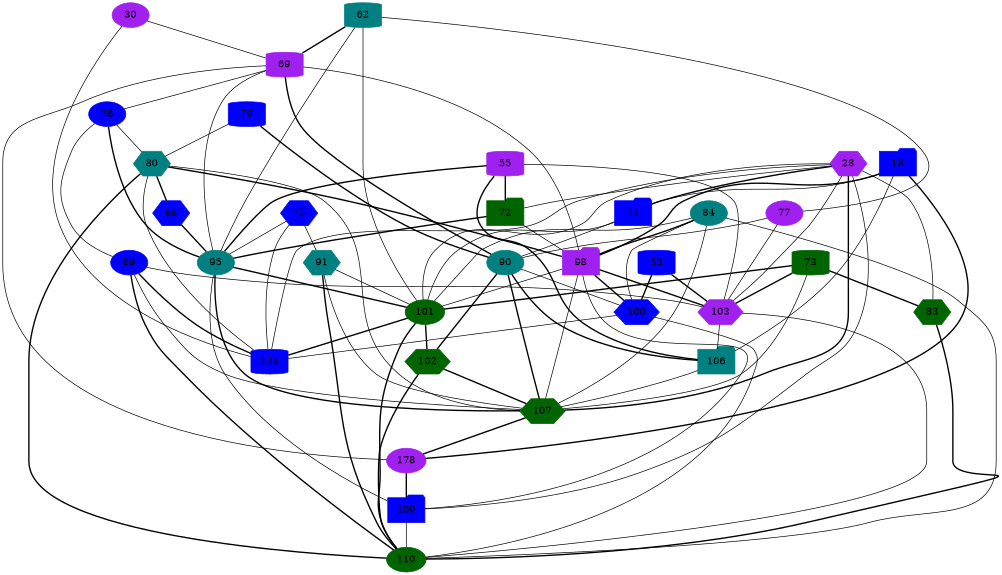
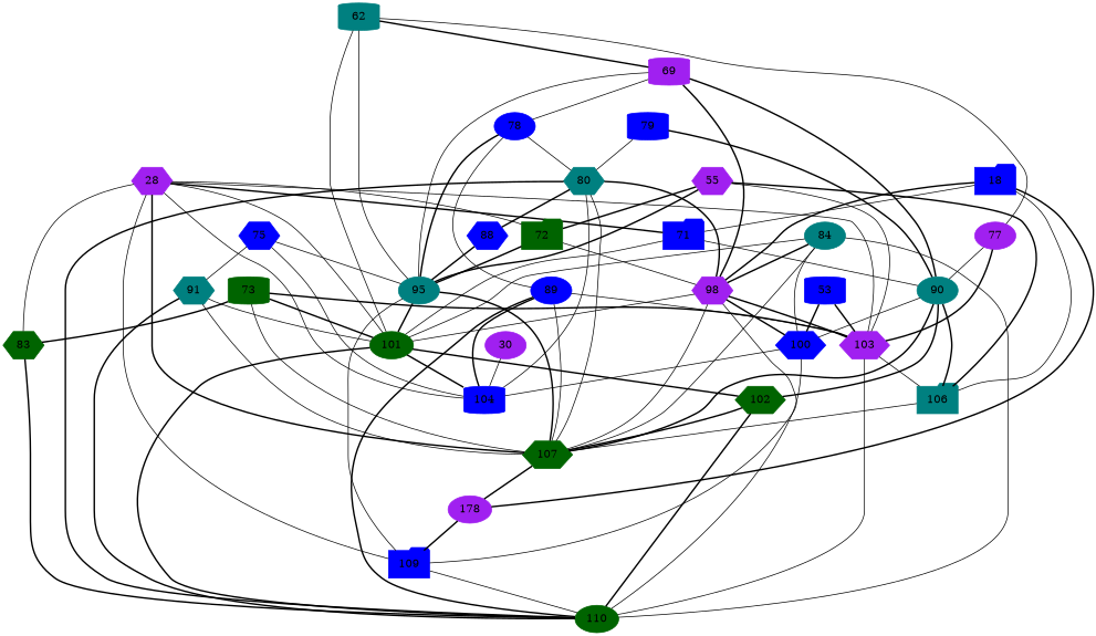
  graph {
    node [color=blue shape=ellipse style=filled]
    edge [style=solid]
    18 [shape=folder]
    71 [shape=folder]
-   98 [color=purple shape=folder super="+51+48+94"]
+   98 [color=purple shape=hexagon super="+51+48+94"]
    106 [color=teal shape=folder super="+13"]
    n5 [color=purple label=178 super="+65"]
    101 [color=darkgreen super="+99+97"]
    90 [color=teal super="+29"]
    103 [color=purple shape=hexagon super="+5+41+74"]
    107 [color=darkgreen shape=hexagon super="+3+87+93+60"]
    109 [shape=folder super="+12+105"]
    100 [shape=hexagon super="+58"]
    28 [color=purple shape=hexagon super="+20+23"]
    72 [color=darkgreen shape=folder super="+70"]
    83 [color=darkgreen shape=hexagon]
    104 [shape=cylinder super="+45"]
    95 [color=teal super="+8+63+82"]
    110 [color=darkgreen super="+96"]
    102 [color=darkgreen shape=hexagon super="+17+42"]
    69 [color=purple shape=cylinder super="+49+15+27+56"]
    78
    30 [color=purple]
    53 [shape=cylinder]
-   55 [color=purple shape=cylinder]
+   55 [color=purple shape=hexagon]
    62 [color=teal shape=cylinder super="+21"]
    77 [color=purple super="+64"]
    80 [color=teal shape=hexagon super="+31"]
    89 [super="+85"]
    73 [color=darkgreen shape=cylinder super="+43+67"]
    91 [color=teal shape=hexagon super="+81"]
    75 [shape=hexagon]
    88 [shape=hexagon]
    79 [shape=cylinder]
    84 [color=teal super="+24+76"]
    18 -- 71
    18 -- 98 [style=bold]
    18 -- 106 [weight=2]
    18 -- n5 [style=bold]
    71 -- 101
    71 -- 90
    98 -- 101
    98 -- 103 [style=bold weight=2]
    98 -- 107
    98 -- 109 [weight=2]
    98 -- 100 [style=bold weight=3]
    106 -- 107
    n5 -- 109 [style=bold weight=2]
    101 -- 104 [style=bold]
    101 -- 110 [style=bold]
    101 -- 102 [style=bold]
    90 -- 106 [style=bold]
    90 -- 107 [style=bold]
    90 -- 100 [weight=2]
    90 -- 102 [style=bold]
    103 -- 106
    103 -- 110
    107 -- n5 [style=bold]
    109 -- 110 [weight=3]
    100 -- 104
    100 -- 110 [weight=2]
    28 -- 71 [style=bold]
    28 -- 101
    28 -- 103 [weight=2]
    28 -- 107 [style=bold weight=5]
    28 -- 109 [weight=2]
    28 -- 72
    28 -- 83
    28 -- 104
    72 -- 98 [weight=3]
    72 -- 95 [style=bold]
    83 -- 110 [style=bold]
    95 -- 101 [style=bold weight=2]
    95 -- 107 [style=bold weight=3]
    95 -- 109 [weight=5]
    102 -- 107 [style=bold]
    102 -- 110 [style=bold weight=2]
-   69 -- 98 [weight=3]
-   69 -- n5 [weight=2]
+   69 -- 98 [style=bold weight=3]
    69 -- 90 [style=bold weight=2]
    69 -- 95 [weight=2]
    69 -- 78
    78 -- 95 [style=bold]
    78 -- 80
    78 -- 89
    30 -- 104
-   30 -- 69
    53 -- 103 [style=bold]
    53 -- 100 [style=bold]
    55 -- 106 [style=bold]
    55 -- 103 [weight=3]
    55 -- 72 [style=bold]
    55 -- 95 [style=bold]
    62 -- 101 [weight=3]
    62 -- 95
    62 -- 69 [style=bold weight=2]
    62 -- 77
    77 -- 90
-   77 -- 103
+   77 -- 103 [style=bold]
    80 -- 98 [style=bold]
    80 -- 107
    80 -- 104 [weight=2]
    80 -- 110 [style=bold]
    80 -- 88 [style=bold]
    89 -- 103 [weight=2]
    89 -- 107
    89 -- 104 [style=bold]
    89 -- 110 [style=bold]
    73 -- 101 [style=bold]
    73 -- 103 [style=bold]
    73 -- 107 [weight=2]
    73 -- 83 [style=bold]
    91 -- 101
    91 -- 107 [weight=2]
    91 -- 110 [style=bold]
    75 -- 104
    75 -- 95
    75 -- 91
    88 -- 95 [style=bold]
    79 -- 90 [style=bold]
    79 -- 80
    84 -- 98 [style=bold]
    84 -- 101 [weight=2]
    84 -- 107 [weight=2]
    84 -- 100
    84 -- 110 [weight=3]
  }
